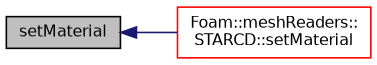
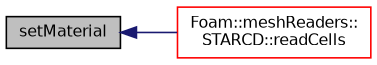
  digraph {
    rankdir=LR
    node [fontname=Helvetica fontsize=10 shape=record]
    n1 [color=black fillcolor=grey75 fontcolor=black height=0.2 label=setMaterial style=filled width=0.4]
-   n2 [color=red height=0.2 label="Foam::meshReaders::\lSTARCD::setMaterial" width=0.4]
+   n2 [color=red height=0.2 label="Foam::meshReaders::\lSTARCD::readCells" width=0.4]
    n1 -> n2 [color=midnightblue dir=back fontname=Helvetica fontsize=10 labelfontname=Helvetica labelfontsize=10 style=solid]
  }
